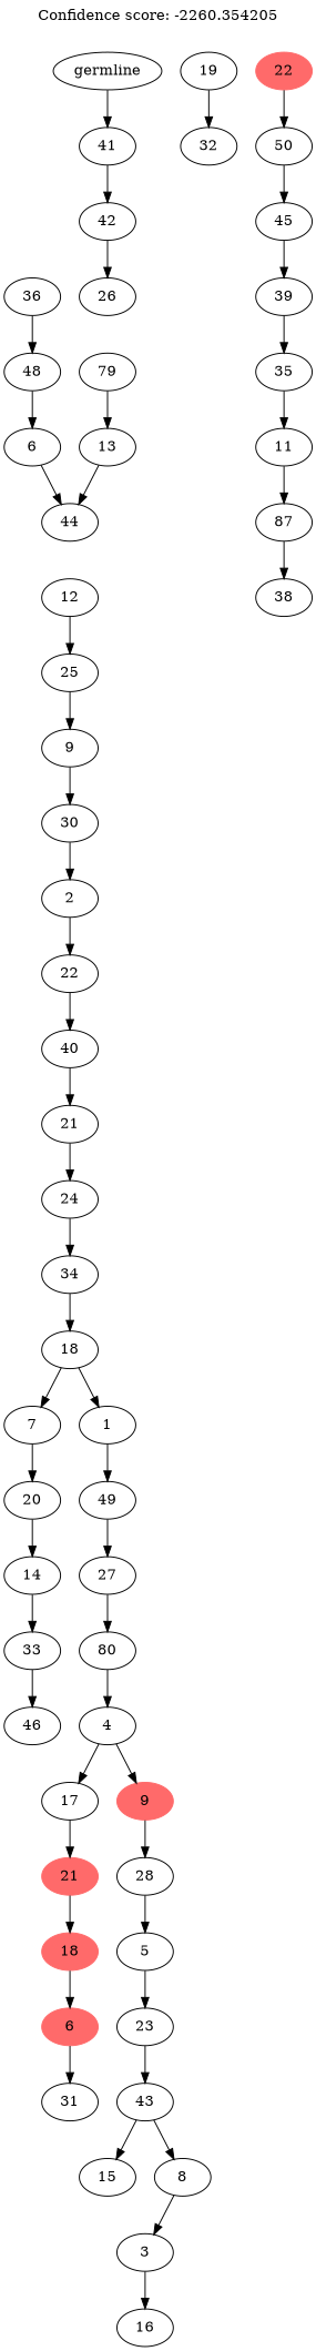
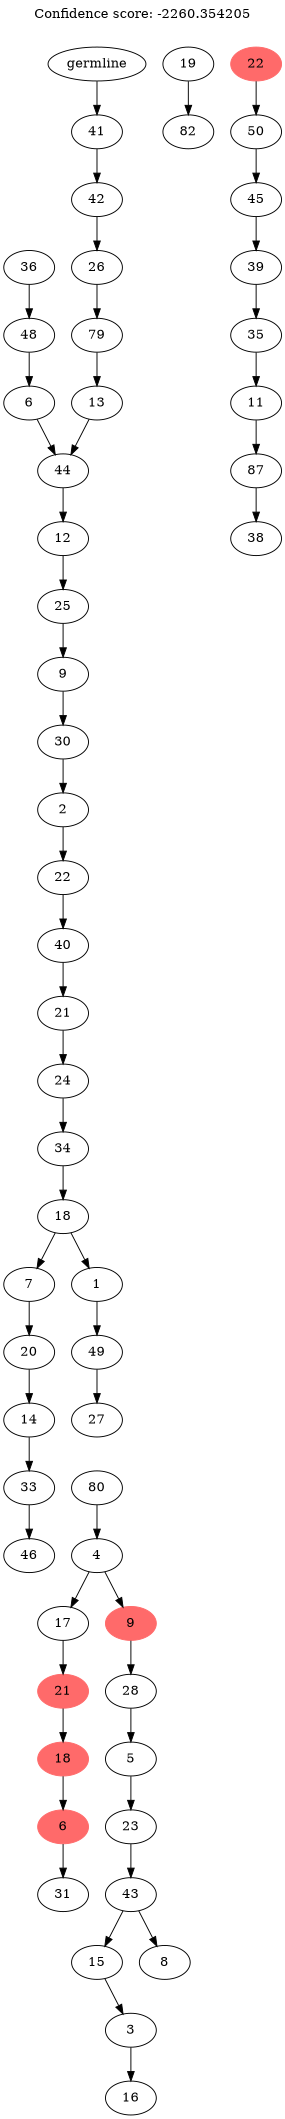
  digraph {
    label="Confidence score: -2260.354205"
    labelloc=t
    n1 [label=33]
    n2 [label=46]
    n3 [label=14]
    n4 [label=20]
    n5 [label=7]
    n6 [label=19]
-   n7 [label=32]
+   n7 [label=82]
    n8 [label=31]
    n9 [color=indianred1 label=6 style=filled]
    n10 [color=indianred1 label=18 style=filled]
    n11 [color=indianred1 label=21 style=filled]
    n12 [label=17]
    n13 [label=87]
    n14 [label=38]
    n15 [label=11]
    n16 [label=35]
    n17 [label=39]
    n18 [label=45]
    n19 [label=50]
    n20 [color=indianred1 label=22 style=filled]
    n21 [label=16]
    n22 [label=3]
    n23 [label=15]
    n24 [label=8]
    n25 [label=43]
    n26 [label=23]
    n27 [label=5]
    n28 [label=28]
    n29 [color=indianred1 label=9 style=filled]
    n30 [label=4]
    n31 [label=80]
    n32 [label=27]
    n33 [label=49]
    n34 [label=1]
    n35 [label=18]
    n36 [label=34]
    n37 [label=24]
    n38 [label=21]
    n39 [label=40]
    n40 [label=22]
    n41 [label=2]
    n42 [label=30]
    n43 [label=9]
    n44 [label=25]
    n45 [label=12]
    n46 [label=44]
    n47 [label=6]
    n48 [label=48]
    n49 [label=36]
    n50 [label=13]
    n51 [label=79]
    n52 [label=26]
    n53 [label=42]
    n54 [label=41]
    n55 [label=germline]
    n1 -> n2
    n3 -> n1
    n4 -> n3
    n5 -> n4
    n6 -> n7
    n9 -> n8
    n10 -> n9
    n11 -> n10
    n12 -> n11
    n13 -> n14
    n15 -> n13
    n16 -> n15
    n17 -> n16
    n18 -> n17
    n19 -> n18
    n20 -> n19
    n22 -> n21
-   n24 -> n22
+   n23 -> n22
    n25 -> n23
    n25 -> n24
    n26 -> n25
    n27 -> n26
    n28 -> n27
    n29 -> n28
    n30 -> n12
    n30 -> n29
    n31 -> n30
-   n32 -> n31
    n33 -> n32
    n34 -> n33
    n35 -> n5
    n35 -> n34
    n36 -> n35
    n37 -> n36
    n38 -> n37
    n39 -> n38
    n40 -> n39
    n41 -> n40
    n42 -> n41
    n43 -> n42
    n44 -> n43
    n45 -> n44
+   n46 -> n45
    n47 -> n46
    n48 -> n47
    n49 -> n48
    n50 -> n46
    n51 -> n50
+   n52 -> n51
    n53 -> n52
    n54 -> n53
    n55 -> n54
  }
